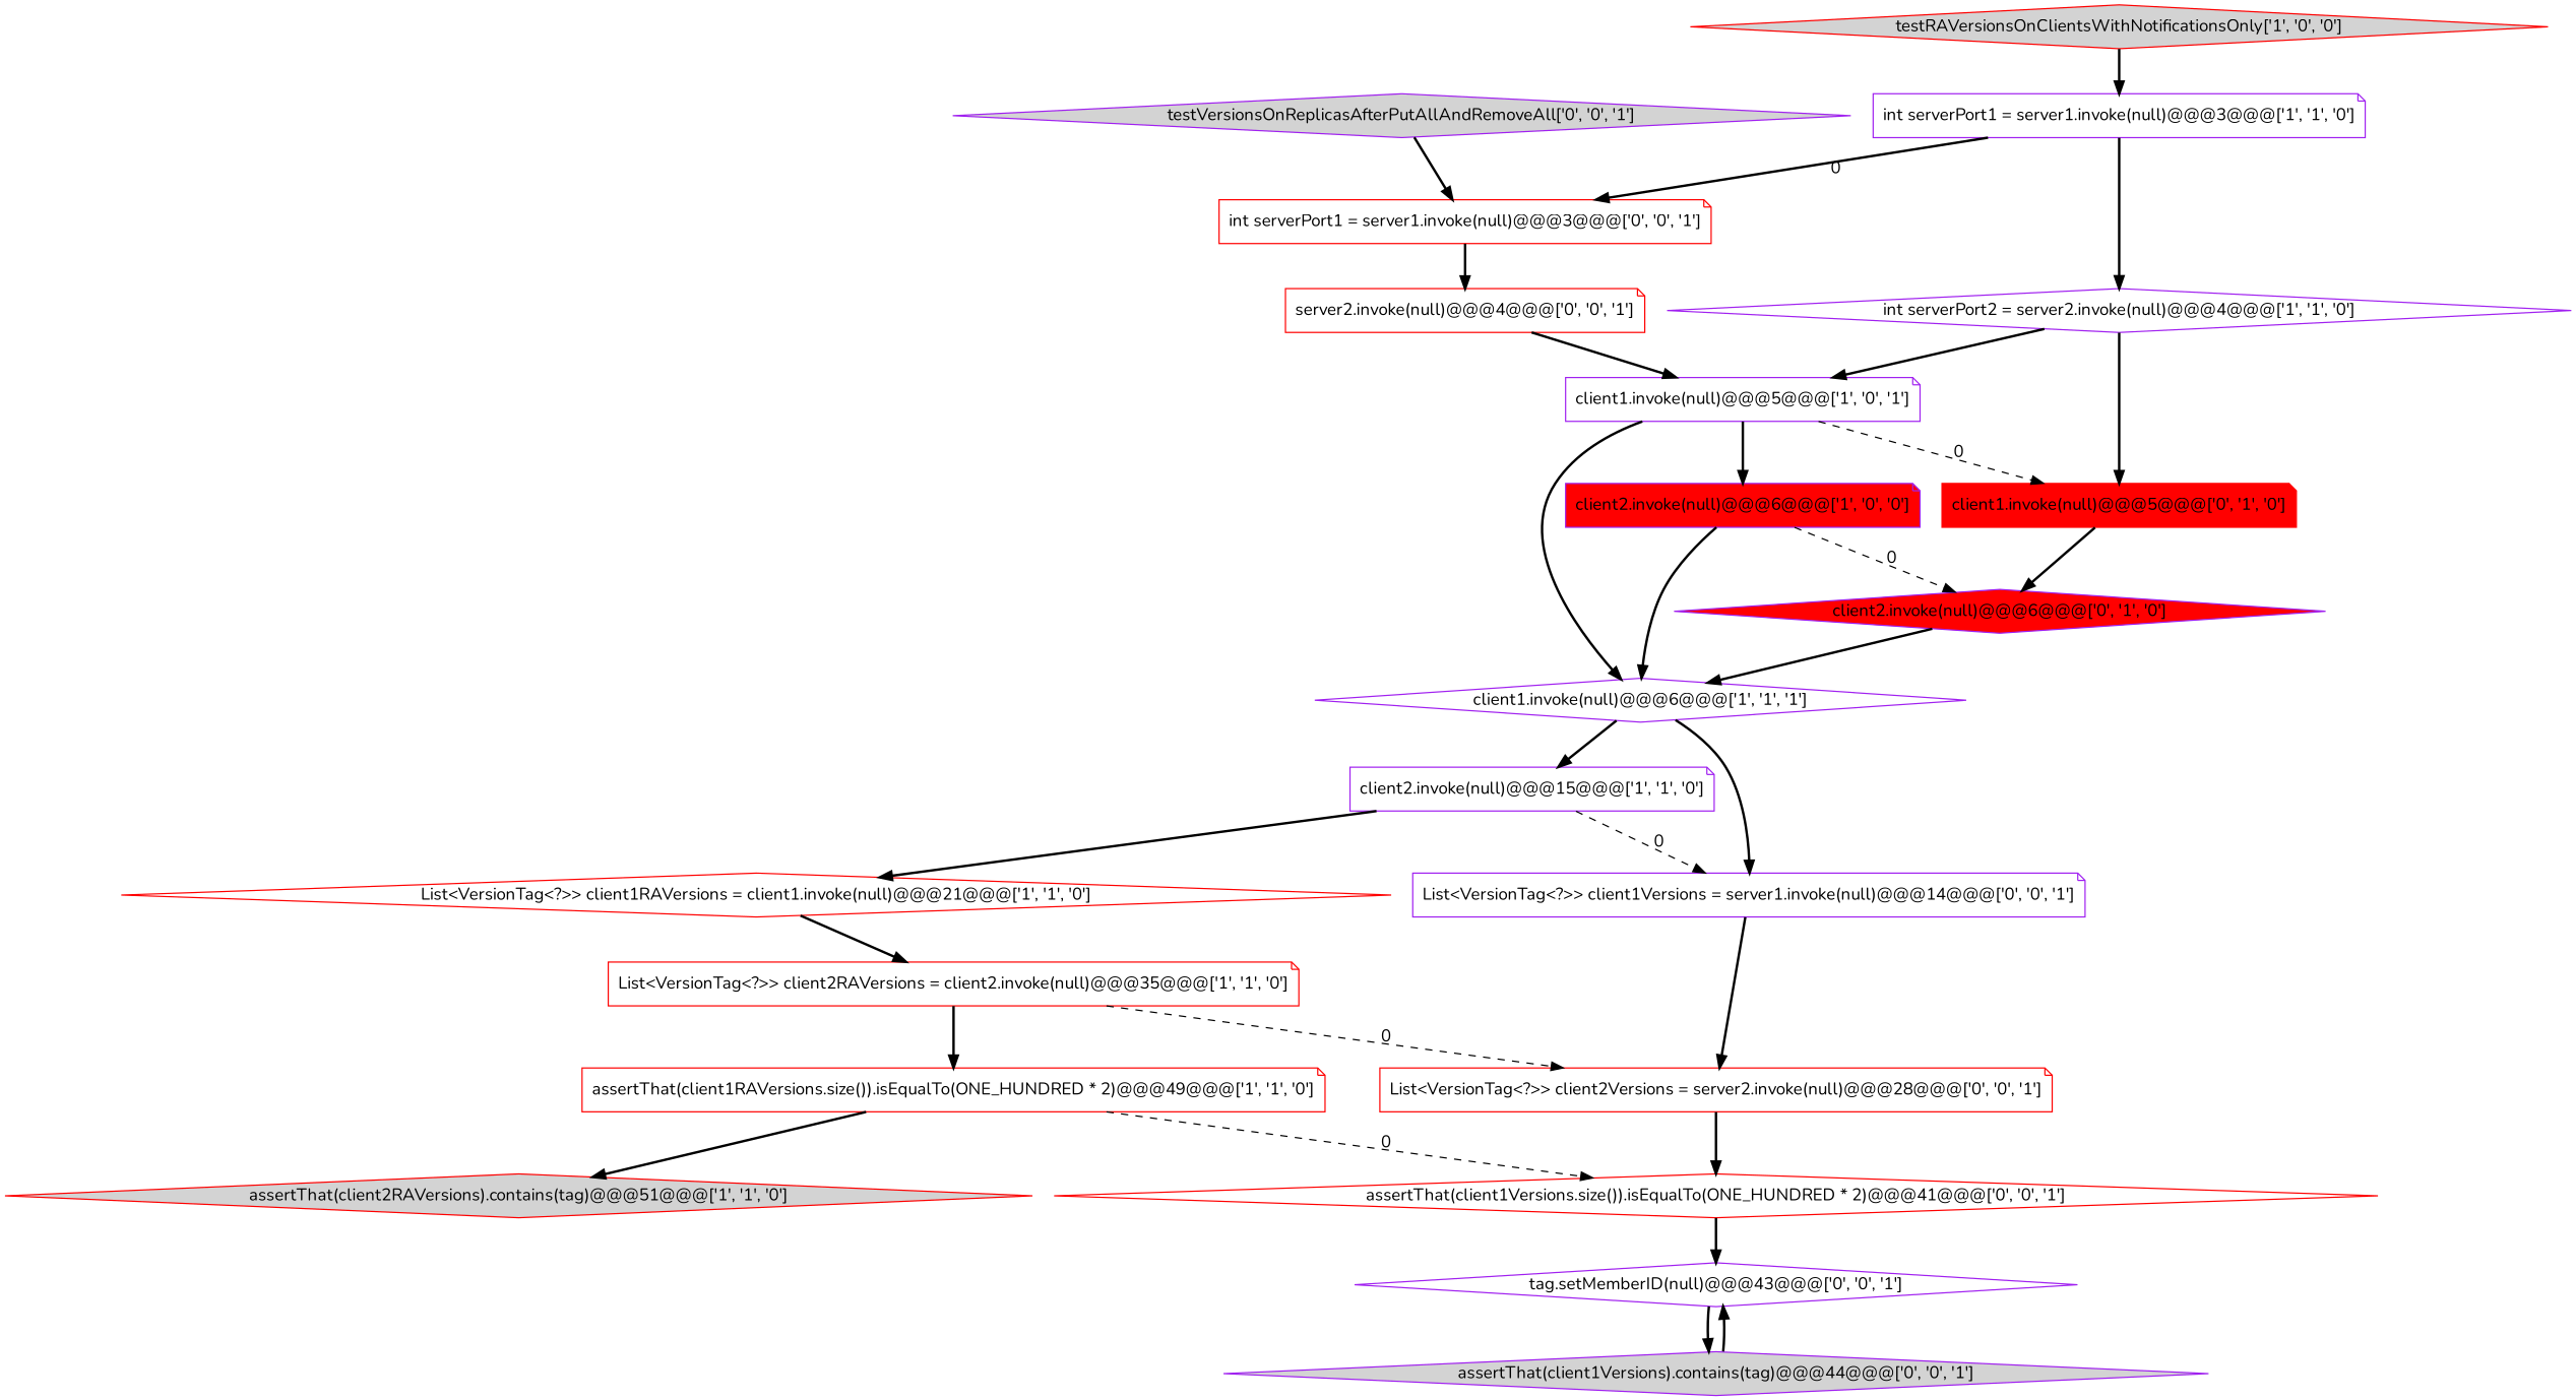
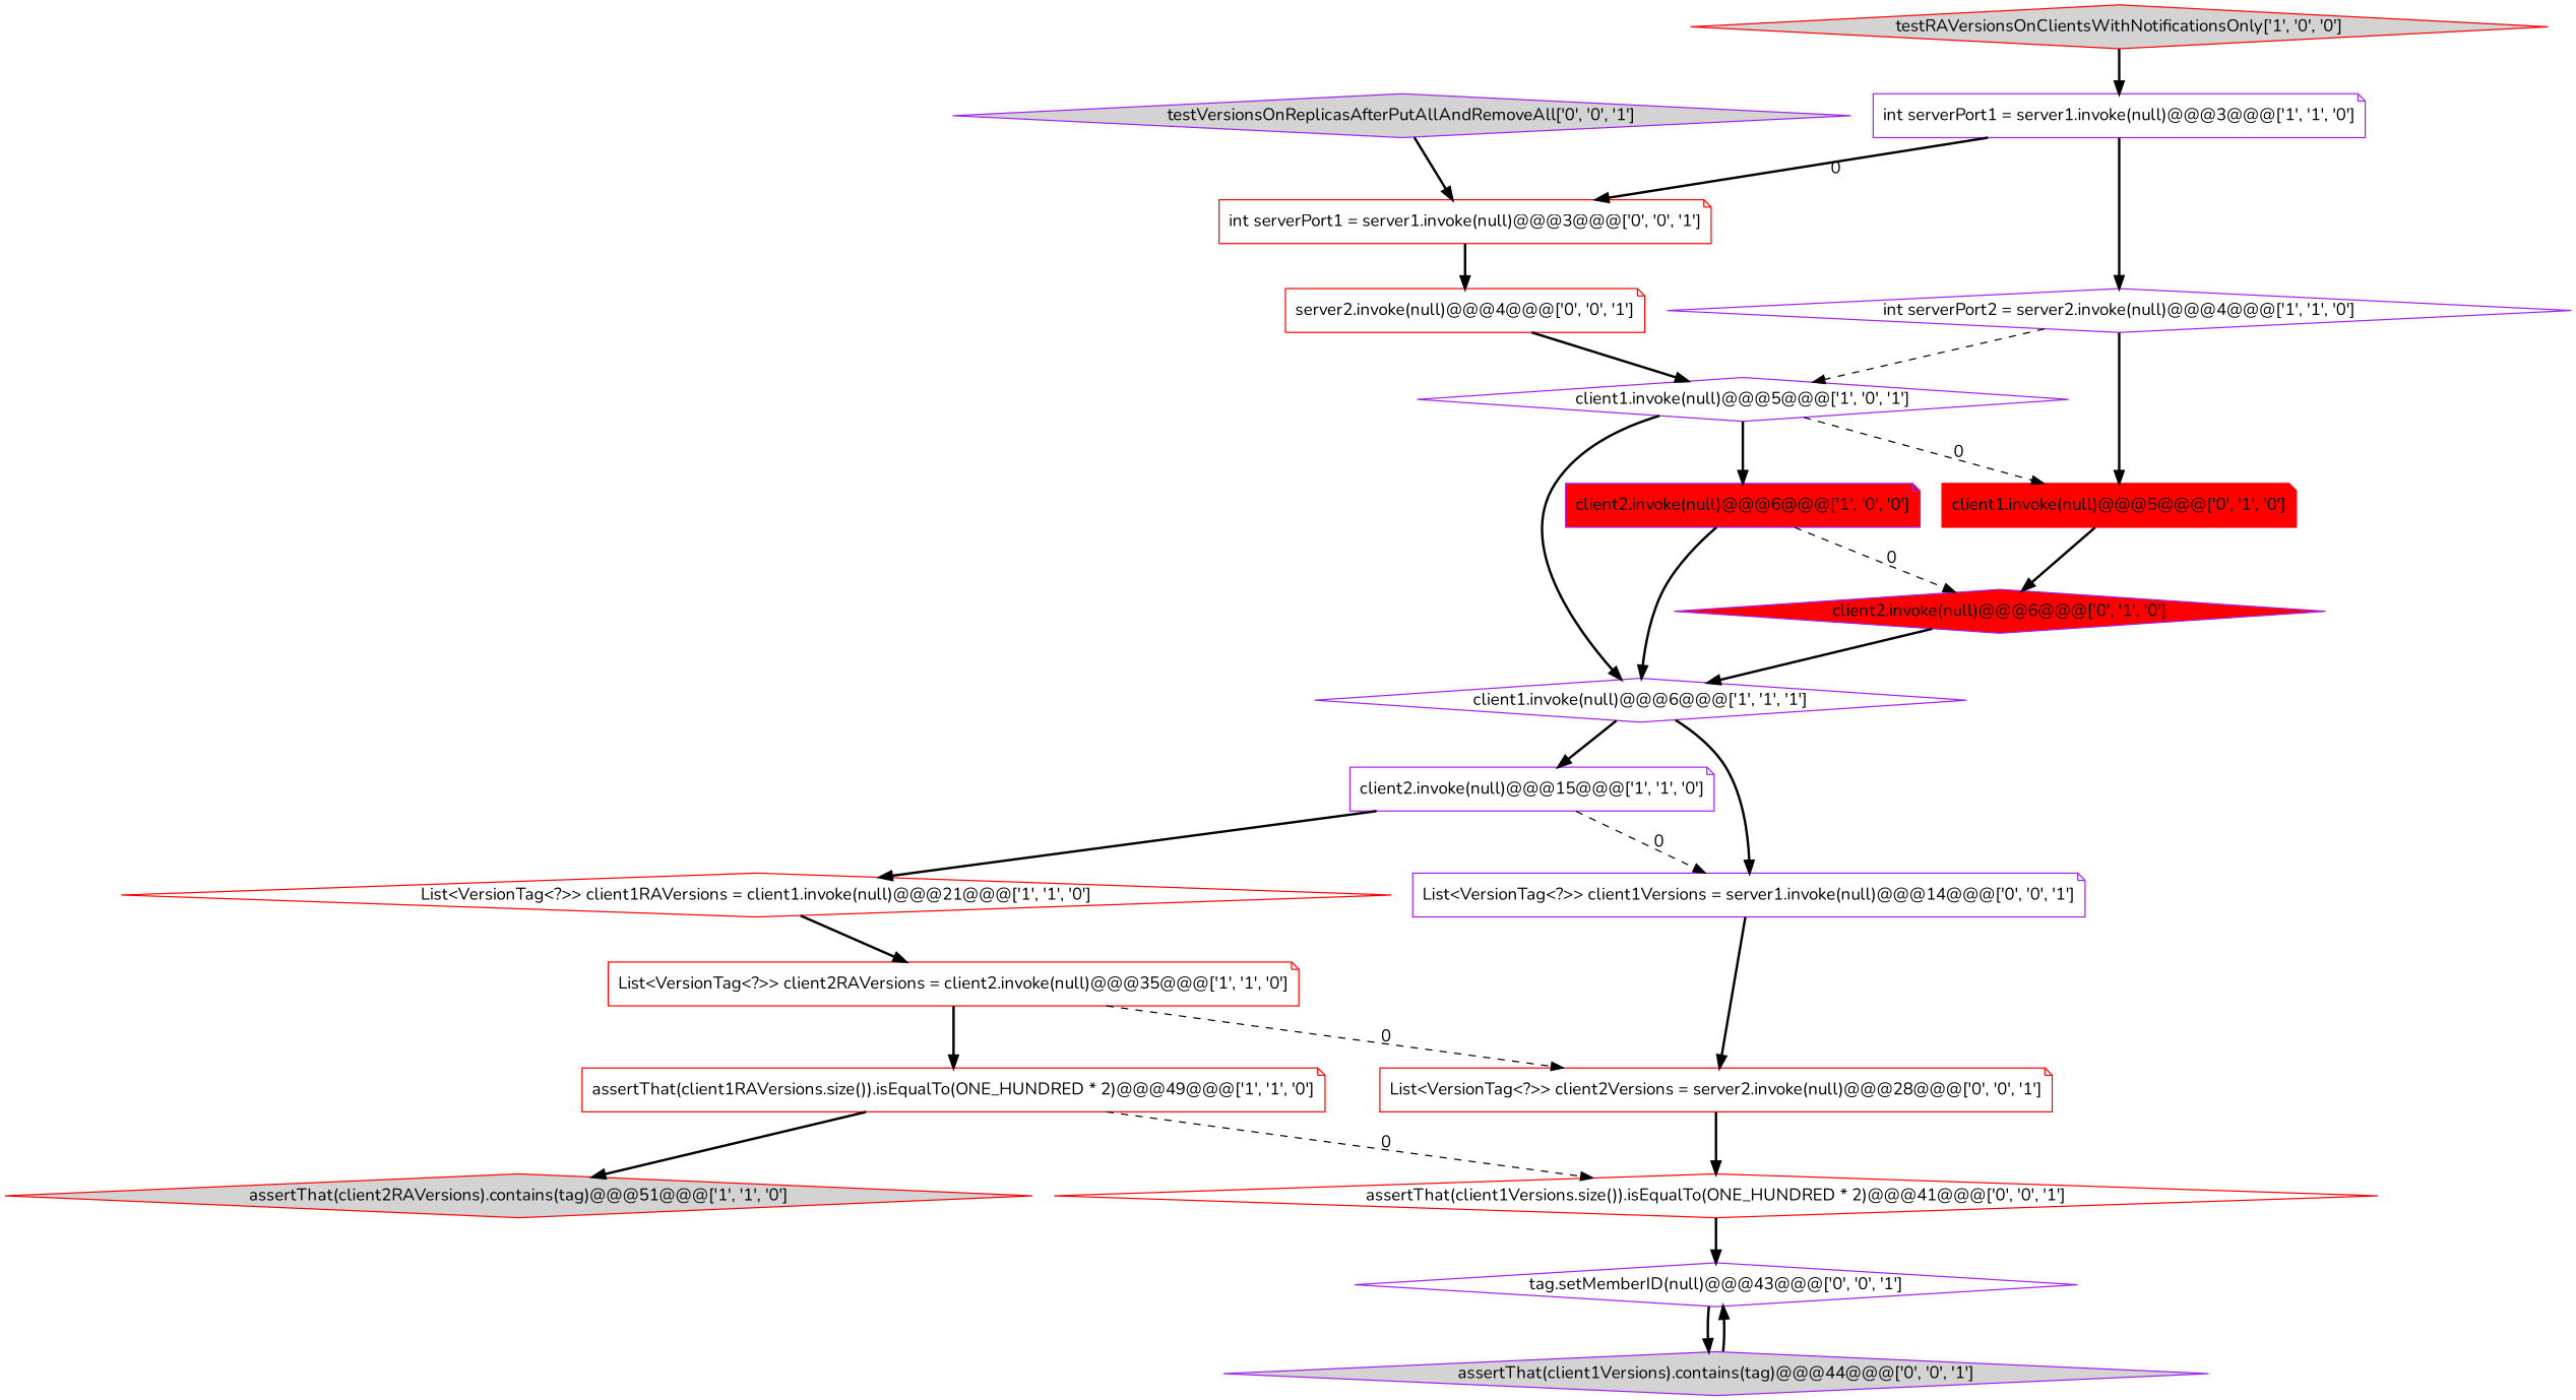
  digraph {
    fontname=Nunito
    node [color=purple fillcolor=white fontname=Nunito shape=note style=filled]
    edge [fontname=Nunito style=bold]
    n1 [color=red fillcolor=lightgray label="assertThat(client2RAVersions).contains(tag)@@@51@@@['1', '1', '0']" shape=diamond]
    n2 [color=red label="assertThat(client1Versions.size()).isEqualTo(ONE_HUNDRED * 2)@@@41@@@['0', '0', '1']" shape=diamond]
    n3 [label="tag.setMemberID(null)@@@43@@@['0', '0', '1']" shape=diamond]
    n4 [fillcolor=lightgray label="assertThat(client1Versions).contains(tag)@@@44@@@['0', '0', '1']" shape=diamond]
    n5 [label="List<VersionTag<?>> client1Versions = server1.invoke(null)@@@14@@@['0', '0', '1']"]
    n6 [color=red label="List<VersionTag<?>> client2Versions = server2.invoke(null)@@@28@@@['0', '0', '1']"]
    n7 [color=red label="int serverPort1 = server1.invoke(null)@@@3@@@['0', '0', '1']"]
    n8 [color=red label="server2.invoke(null)@@@4@@@['0', '0', '1']"]
-   n9 [label="client1.invoke(null)@@@5@@@['1', '0', '1']"]
+   n9 [label="client1.invoke(null)@@@5@@@['1', '0', '1']" shape=diamond]
    n10 [fillcolor=red label="client2.invoke(null)@@@6@@@['1', '0', '0']"]
    n11 [fillcolor=red label="client2.invoke(null)@@@6@@@['0', '1', '0']" shape=diamond]
    n12 [label="client1.invoke(null)@@@6@@@['1', '1', '1']" shape=diamond]
    n13 [label="client2.invoke(null)@@@15@@@['1', '1', '0']"]
    n14 [color=red label="assertThat(client1RAVersions.size()).isEqualTo(ONE_HUNDRED * 2)@@@49@@@['1', '1', '0']"]
    n15 [fillcolor=lightgray label="testVersionsOnReplicasAfterPutAllAndRemoveAll['0', '0', '1']" shape=diamond]
    n16 [label="int serverPort2 = server2.invoke(null)@@@4@@@['1', '1', '0']" shape=diamond]
    n17 [color=red fillcolor=red label="client1.invoke(null)@@@5@@@['0', '1', '0']"]
    n18 [color=red label="List<VersionTag<?>> client1RAVersions = client1.invoke(null)@@@21@@@['1', '1', '0']" shape=diamond]
    n19 [color=red label="List<VersionTag<?>> client2RAVersions = client2.invoke(null)@@@35@@@['1', '1', '0']"]
    n20 [label="int serverPort1 = server1.invoke(null)@@@3@@@['1', '1', '0']"]
    n21 [color=red fillcolor=lightgray label="testRAVersionsOnClientsWithNotificationsOnly['1', '0', '0']" shape=diamond]
    n2 -> n3
    n3 -> n4
    n4 -> n3
    n5 -> n6
    n6 -> n2
    n7 -> n8
    n8 -> n9
    n9 -> n10
    n9 -> n12
    n9 -> n17 [label=0 style=dashed]
    n10 -> n11 [label=0 style=dashed]
    n10 -> n12
    n11 -> n12
    n12 -> n5
    n12 -> n13
    n13 -> n5 [label=0 style=dashed]
    n13 -> n18
    n14 -> n1
    n14 -> n2 [label=0 style=dashed]
    n15 -> n7
-   n16 -> n9
+   n16 -> n9 [style=dashed]
    n16 -> n17
    n17 -> n11
    n18 -> n19
    n19 -> n6 [label=0 style=dashed]
    n19 -> n14
    n20 -> n7 [label=0]
    n20 -> n16
    n21 -> n20
  }
